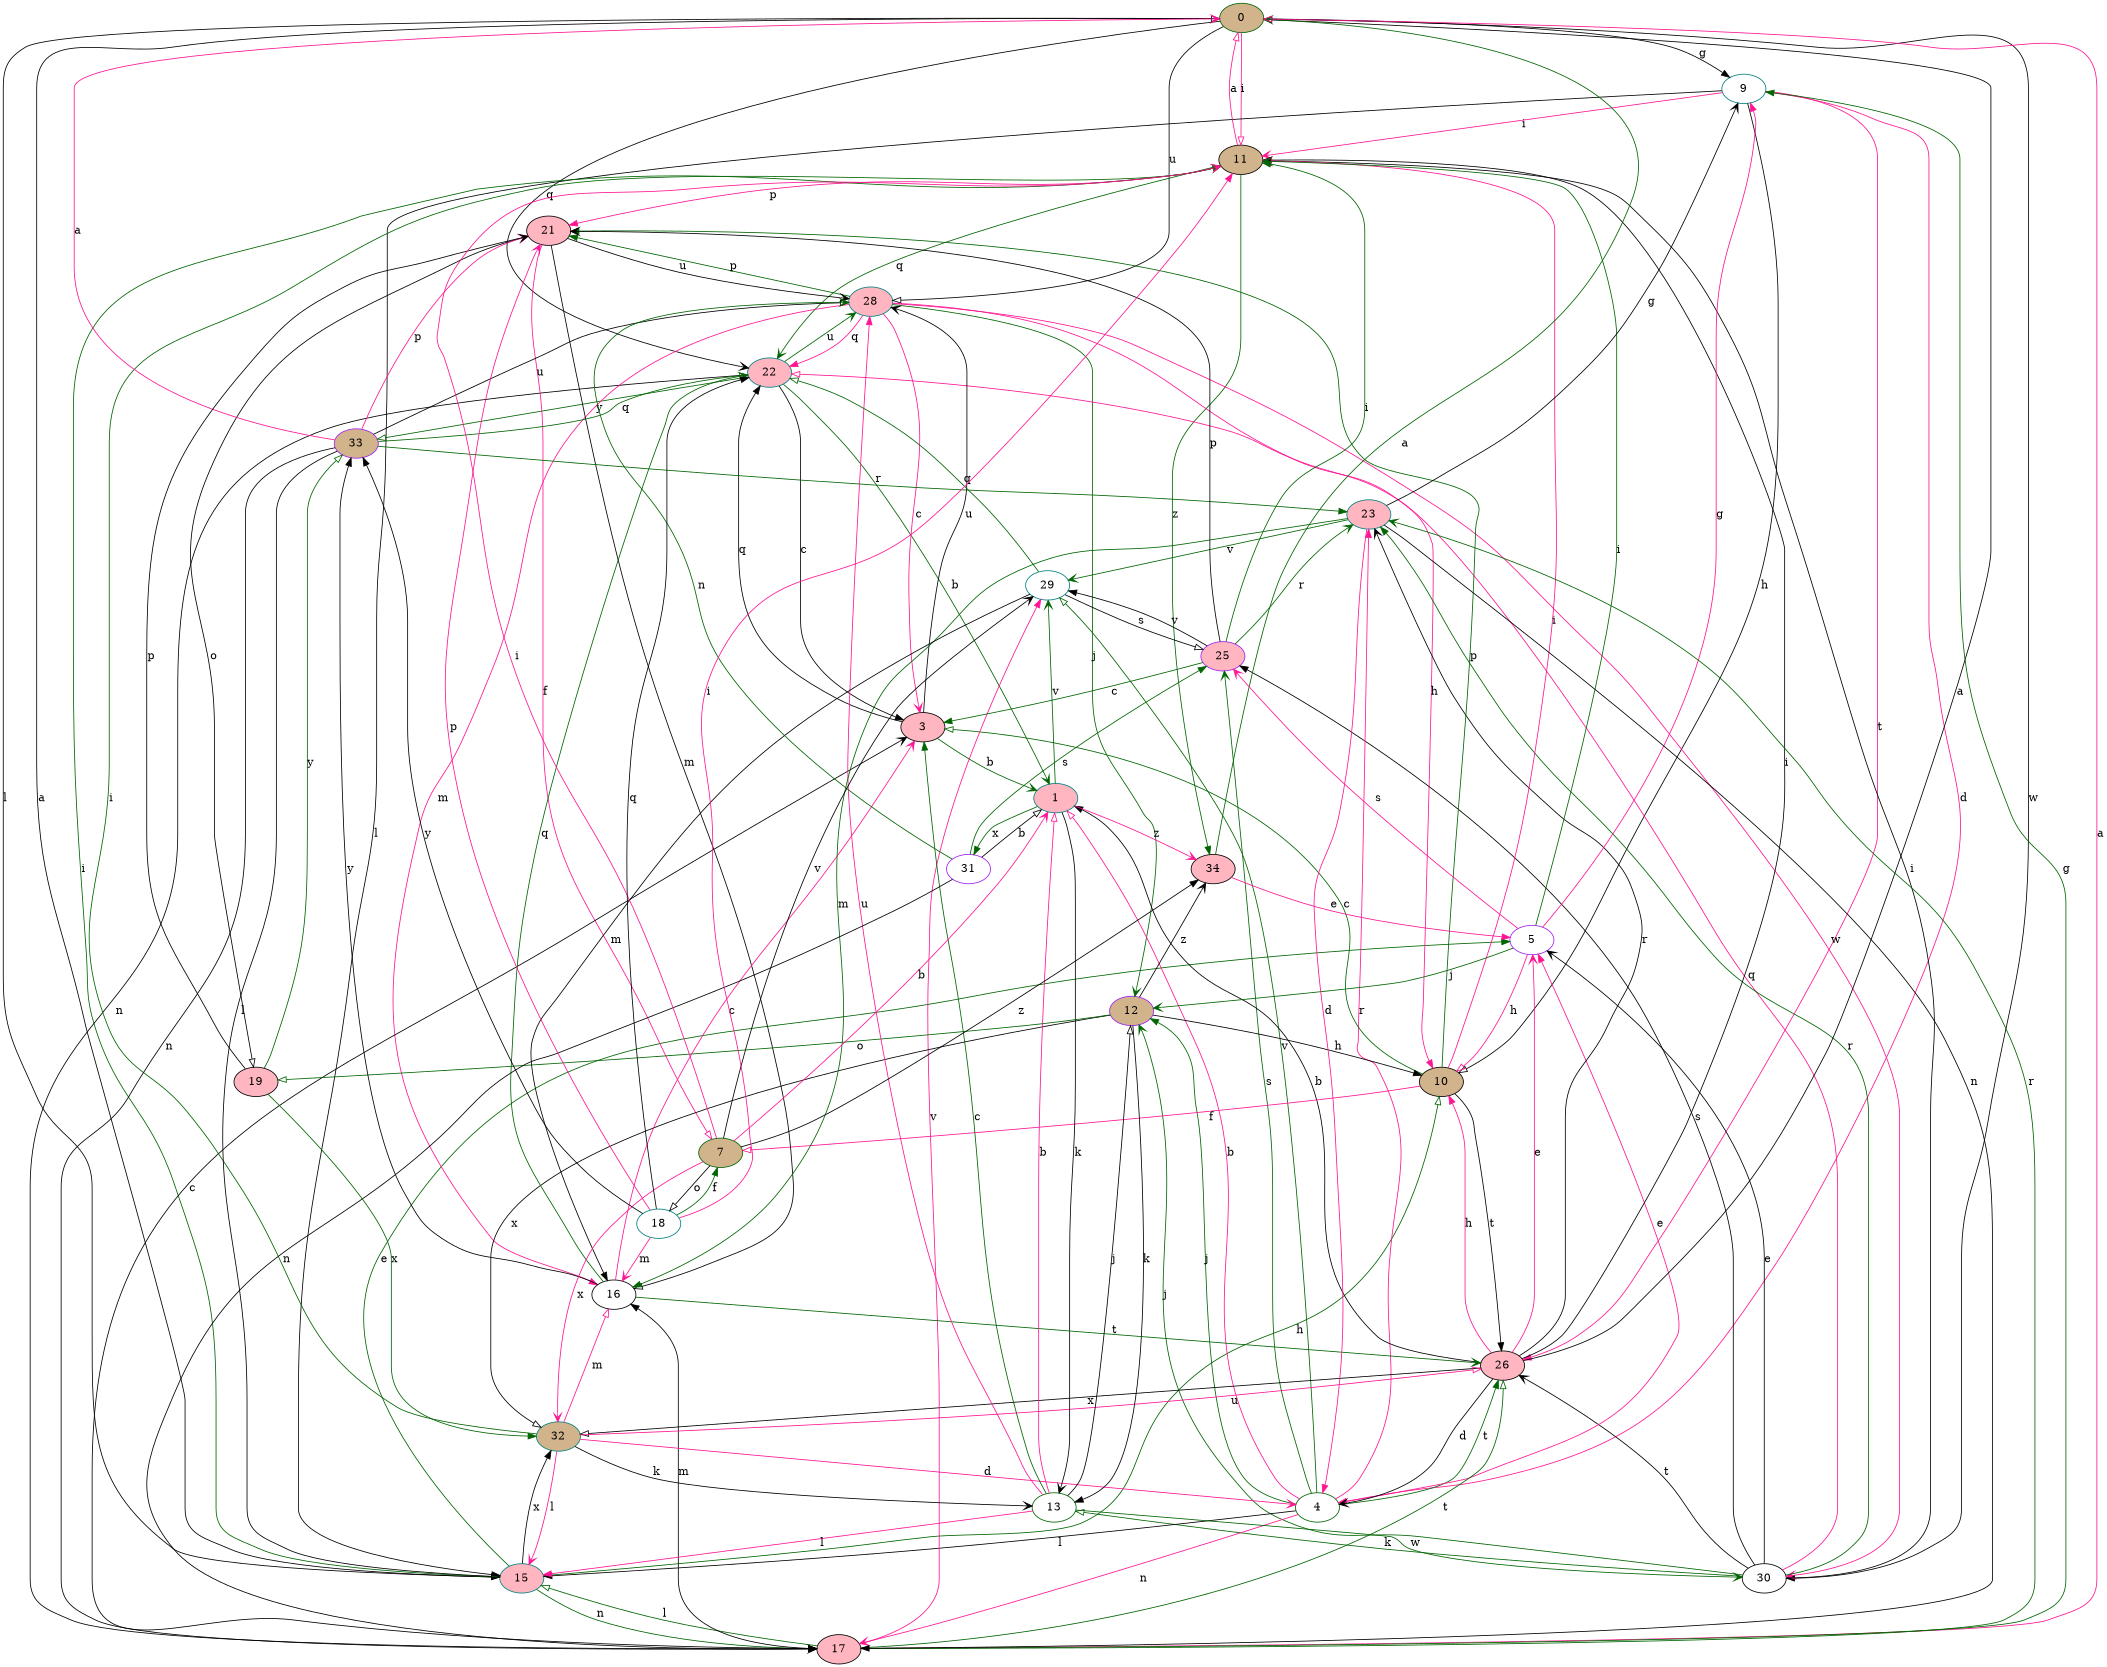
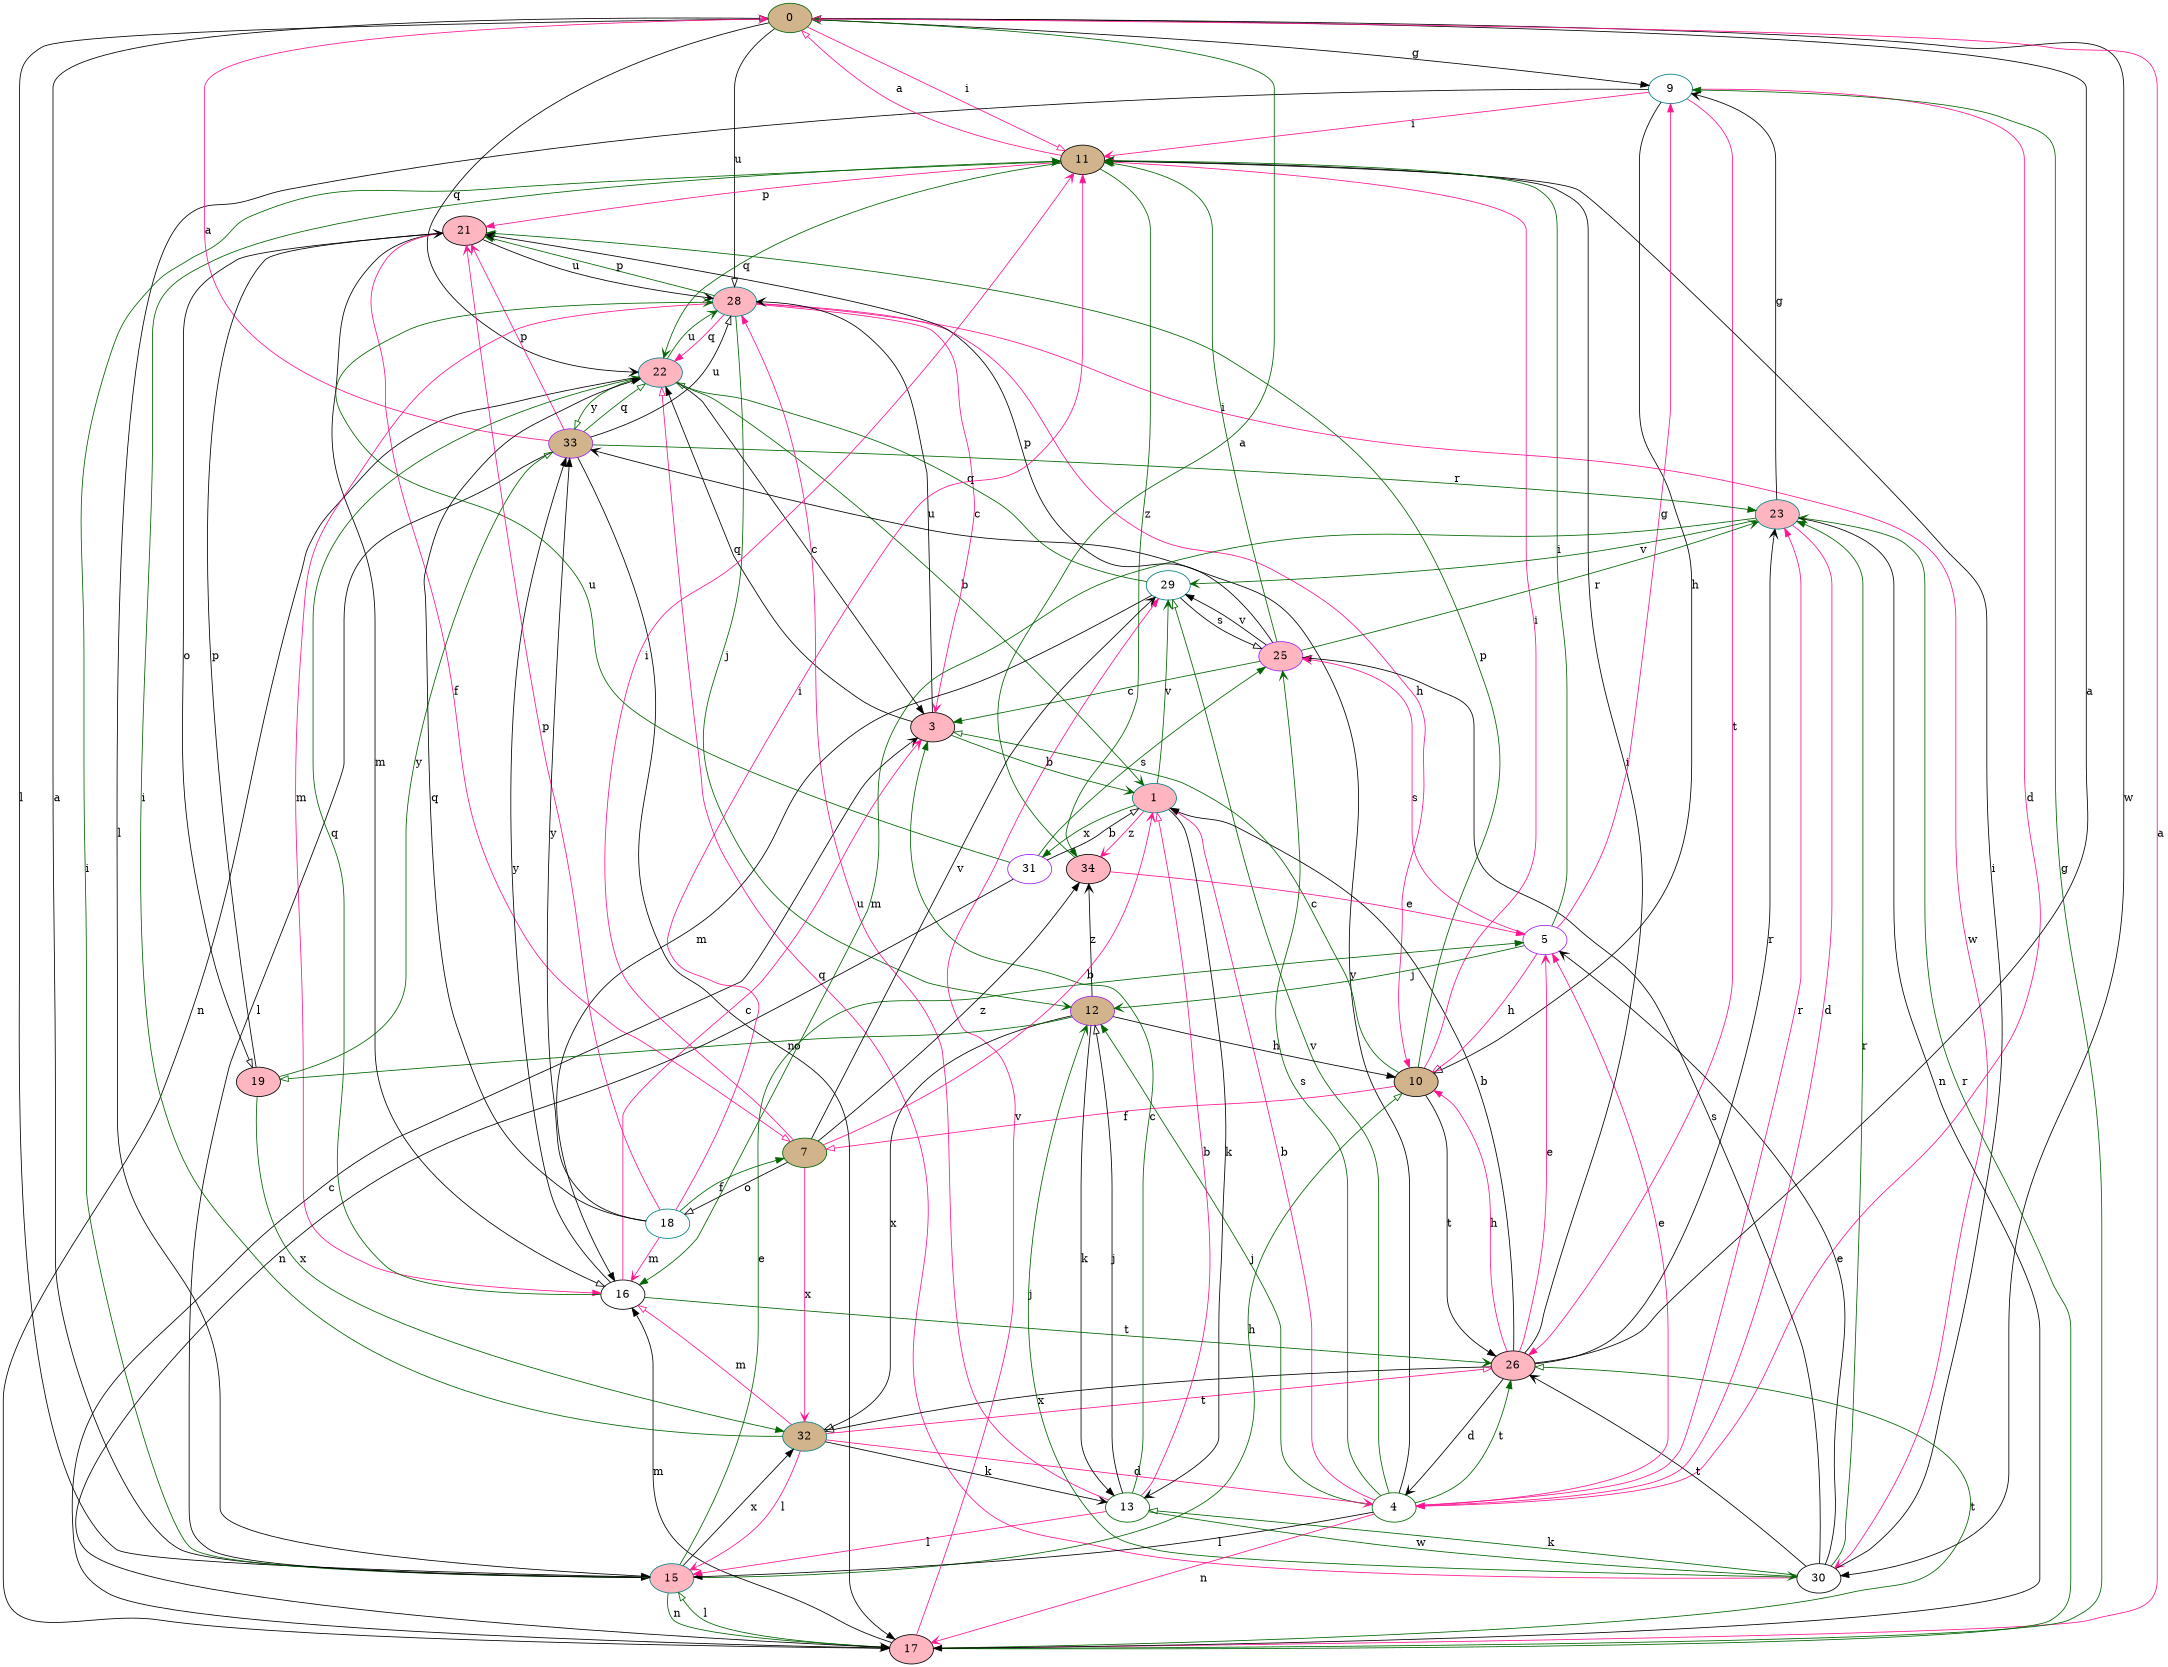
  strict digraph {
    node [color=black fillcolor=lightpink style=filled]
    edge [arrowhead=normal color=black]
    0 [color=darkgreen fillcolor=tan]
    9 [color=teal fillcolor=white]
    11 [fillcolor=tan]
    15 [color=teal]
    22 [color=teal]
    28 [color=teal]
    30 [fillcolor=white]
    4 [color=darkgreen fillcolor=white]
    26
    10 [fillcolor=tan]
    34
    21
    5 [color=purple fillcolor=white]
    17
    32 [color=teal fillcolor=tan]
    1 [color=teal]
    3
    33 [color=purple fillcolor=tan]
    12 [color=purple fillcolor=tan]
    16 [fillcolor=white]
    13 [color=darkgreen fillcolor=white]
    23 [color=teal]
    25 [color=purple]
    29 [color=teal fillcolor=white]
    31 [color=purple fillcolor=white]
    19
    7 [color=darkgreen fillcolor=tan]
    18 [color=teal fillcolor=white]
    0 -> 9 [label=g]
    0 -> 11 [arrowhead=onormal color=deeppink label=i]
    0 -> 15 [label=l]
    0 -> 22 [arrowhead=vee label=q]
    0 -> 28 [arrowhead=onormal label=u]
    0 -> 30 [label=w]
    9 -> 11 [arrowhead=vee color=deeppink label=i]
    9 -> 15 [label=l]
    9 -> 4 [color=deeppink label=d]
    9 -> 26 [color=deeppink label=t]
    9 -> 10 [arrowhead=onormal label=h]
    11 -> 0 [arrowhead=onormal color=deeppink label=a]
    11 -> 22 [arrowhead=vee color=darkgreen label=q]
    11 -> 34 [color=darkgreen label=z]
    11 -> 21 [color=deeppink label=p]
    15 -> 0 [arrowhead=onormal label=a]
    15 -> 11 [arrowhead=vee color=darkgreen label=i]
    15 -> 10 [arrowhead=onormal color=darkgreen label=h]
    15 -> 5 [color=darkgreen label=e]
    15 -> 17 [color=darkgreen label=n]
    15 -> 32 [label=x]
    22 -> 28 [arrowhead=vee color=darkgreen label=u]
    22 -> 17 [label=n]
    22 -> 1 [arrowhead=vee color=darkgreen label=b]
    22 -> 3 [label=c]
    22 -> 33 [arrowhead=onormal color=darkgreen label=y]
    28 -> 22 [color=deeppink label=q]
    28 -> 30 [arrowhead=vee color=deeppink label=w]
    28 -> 10 [color=deeppink label=h]
    28 -> 21 [color=darkgreen label=p]
    28 -> 3 [arrowhead=vee color=deeppink label=c]
    28 -> 12 [arrowhead=vee color=darkgreen label=j]
    28 -> 16 [color=deeppink label=m]
    30 -> 11 [arrowhead=vee label=i]
    30 -> 22 [arrowhead=onormal color=deeppink label=q]
    30 -> 26 [arrowhead=vee label=t]
    30 -> 5 [arrowhead=vee label=e]
    30 -> 12 [arrowhead=vee color=darkgreen label=j]
    30 -> 13 [arrowhead=onormal color=darkgreen label=k]
    30 -> 23 [color=darkgreen label=r]
    30 -> 25 [label=s]
    4 -> 15 [label=l]
    4 -> 26 [color=darkgreen label=t]
    4 -> 5 [color=deeppink label=e]
    4 -> 17 [arrowhead=vee color=deeppink label=n]
    4 -> 1 [arrowhead=onormal color=deeppink label=b]
+   4 -> 33 [arrowhead=vee label=y]
    4 -> 12 [color=darkgreen label=j]
    4 -> 23 [color=deeppink label=r]
    4 -> 25 [arrowhead=vee color=darkgreen label=s]
    4 -> 29 [arrowhead=onormal color=darkgreen label=v]
    26 -> 0 [arrowhead=onormal label=a]
    26 -> 11 [label=i]
    26 -> 4 [arrowhead=vee label=d]
    26 -> 10 [color=deeppink label=h]
    26 -> 5 [arrowhead=vee color=deeppink label=e]
    26 -> 32 [arrowhead=onormal label=x]
    26 -> 1 [label=b]
    26 -> 23 [arrowhead=vee label=r]
    10 -> 11 [arrowhead=onormal color=deeppink label=i]
    10 -> 26 [label=t]
    10 -> 21 [color=darkgreen label=p]
    10 -> 3 [arrowhead=onormal color=darkgreen label=c]
    10 -> 7 [arrowhead=onormal color=deeppink label=f]
    34 -> 0 [arrowhead=vee color=darkgreen label=a]
    34 -> 5 [color=deeppink label=e]
    21 -> 28 [arrowhead=vee label=u]
    21 -> 16 [arrowhead=onormal label=m]
    21 -> 19 [arrowhead=onormal label=o]
    21 -> 7 [arrowhead=onormal color=deeppink label=f]
    5 -> 9 [color=deeppink label=g]
    5 -> 11 [arrowhead=vee color=darkgreen label=i]
    5 -> 10 [arrowhead=onormal color=deeppink label=h]
    5 -> 12 [arrowhead=vee color=darkgreen label=j]
    5 -> 25 [arrowhead=vee color=deeppink label=s]
    17 -> 0 [arrowhead=onormal color=deeppink label=a]
    17 -> 9 [color=darkgreen label=g]
    17 -> 15 [arrowhead=onormal color=darkgreen label=l]
    17 -> 26 [arrowhead=onormal color=darkgreen label=t]
    17 -> 3 [arrowhead=vee label=c]
    17 -> 16 [label=m]
    17 -> 23 [arrowhead=vee color=darkgreen label=r]
    17 -> 29 [color=deeppink label=v]
    32 -> 11 [color=darkgreen label=i]
    32 -> 15 [arrowhead=vee color=deeppink label=l]
    32 -> 4 [arrowhead=vee color=deeppink label=d]
-   32 -> 26 [arrowhead=onormal color=deeppink label=u]
+   32 -> 26 [arrowhead=onormal color=deeppink label=t]
    32 -> 16 [arrowhead=onormal color=deeppink label=m]
    32 -> 13 [arrowhead=vee label=k]
    1 -> 34 [arrowhead=vee color=deeppink label=z]
    1 -> 13 [arrowhead=vee label=k]
    1 -> 29 [arrowhead=vee color=darkgreen label=v]
    1 -> 31 [color=darkgreen label=x]
    3 -> 22 [label=q]
    3 -> 28 [arrowhead=vee label=u]
    3 -> 1 [arrowhead=vee color=darkgreen label=b]
    33 -> 0 [arrowhead=vee color=deeppink label=a]
    33 -> 15 [arrowhead=onormal label=l]
    33 -> 22 [arrowhead=onormal color=darkgreen label=q]
    33 -> 28 [arrowhead=onormal label=u]
    33 -> 21 [arrowhead=vee color=deeppink label=p]
    33 -> 17 [label=n]
    33 -> 23 [color=darkgreen label=r]
    12 -> 10 [label=h]
    12 -> 34 [arrowhead=vee label=z]
    12 -> 32 [arrowhead=onormal label=x]
    12 -> 13 [label=k]
    12 -> 19 [arrowhead=onormal color=darkgreen label=o]
    16 -> 22 [arrowhead=vee color=darkgreen label=q]
    16 -> 26 [arrowhead=vee color=darkgreen label=t]
    16 -> 3 [arrowhead=vee color=deeppink label=c]
    16 -> 33 [label=y]
    13 -> 15 [color=deeppink label=l]
    13 -> 28 [color=deeppink label=u]
    13 -> 30 [arrowhead=vee color=darkgreen label=w]
    13 -> 1 [arrowhead=onormal color=deeppink label=b]
    13 -> 3 [color=darkgreen label=c]
    13 -> 12 [arrowhead=onormal label=j]
    23 -> 9 [arrowhead=vee label=g]
    23 -> 4 [color=deeppink label=d]
    23 -> 17 [label=n]
    23 -> 16 [color=darkgreen label=m]
    23 -> 29 [arrowhead=vee color=darkgreen label=v]
    25 -> 11 [color=darkgreen label=i]
    25 -> 21 [arrowhead=vee label=p]
    25 -> 3 [color=darkgreen label=c]
    25 -> 23 [arrowhead=vee color=darkgreen label=r]
    25 -> 29 [label=v]
    29 -> 22 [arrowhead=onormal color=darkgreen label=q]
    29 -> 16 [label=m]
    29 -> 25 [arrowhead=onormal label=s]
-   31 -> 28 [arrowhead=vee color=darkgreen label=n]
+   31 -> 28 [arrowhead=vee color=darkgreen label=u]
    31 -> 17 [arrowhead=vee label=n]
    31 -> 1 [arrowhead=onormal label=b]
    31 -> 25 [color=darkgreen label=s]
    19 -> 21 [arrowhead=vee label=p]
    19 -> 32 [color=darkgreen label=x]
    19 -> 33 [arrowhead=onormal color=darkgreen label=y]
    7 -> 11 [arrowhead=vee color=deeppink label=i]
    7 -> 34 [label=z]
    7 -> 32 [arrowhead=vee color=deeppink label=x]
    7 -> 1 [arrowhead=vee color=deeppink label=b]
    7 -> 29 [arrowhead=vee label=v]
    7 -> 18 [arrowhead=onormal label=o]
    18 -> 11 [color=deeppink label=i]
    18 -> 22 [label=q]
    18 -> 21 [arrowhead=vee color=deeppink label=p]
    18 -> 33 [label=y]
    18 -> 16 [arrowhead=vee color=deeppink label=m]
    18 -> 7 [color=darkgreen label=f]
  }
